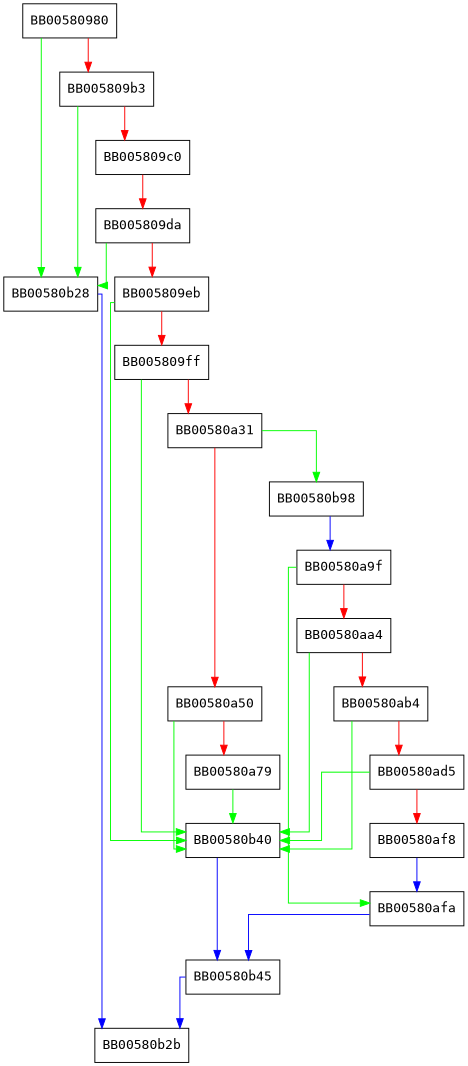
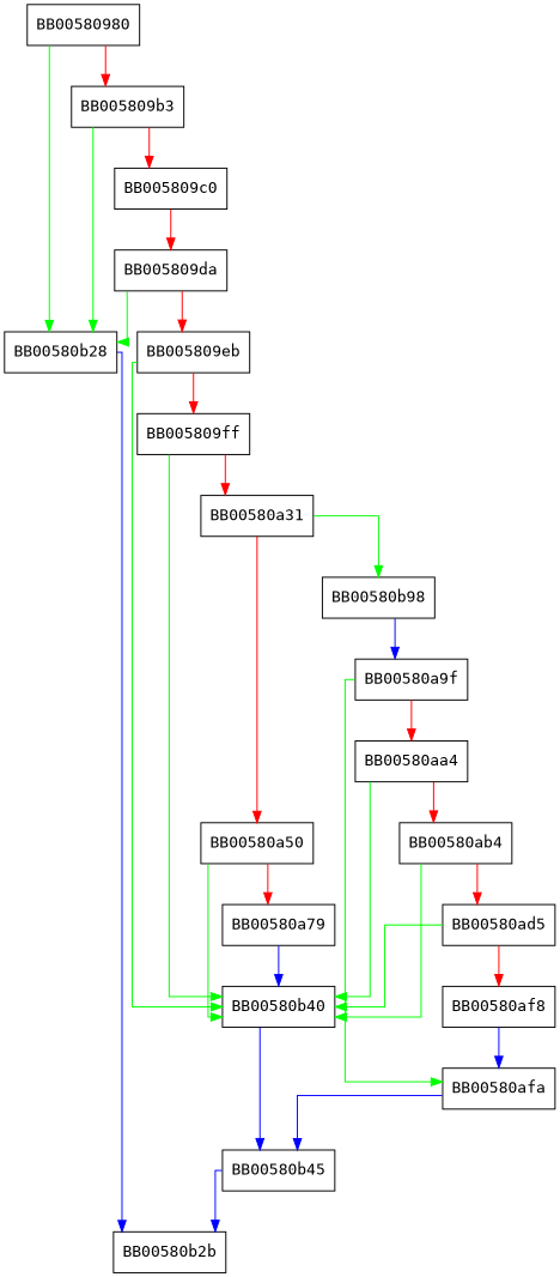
  digraph {
    fontname="DejaVu Sans Mono"
    splines=ortho
    node [fontname="DejaVu Sans Mono" shape=box]
    edge [color=green fontname="DejaVu Sans Mono"]
    BB00580980
    BB00580b28
    BB005809b3
    BB00580b2b
    BB005809c0
    BB005809da
    BB005809eb
    BB00580b40
    BB005809ff
    BB00580b45
    BB00580a31
    BB00580b98
    BB00580a50
    BB00580a9f
    BB00580a79
    BB00580afa
    BB00580aa4
    BB00580ab4
    BB00580ad5
    BB00580af8
    BB00580980 -> BB00580b28
    BB00580980 -> BB005809b3 [color=red]
    BB00580b28 -> BB00580b2b [color=blue]
    BB005809b3 -> BB00580b28
    BB005809b3 -> BB005809c0 [color=red]
    BB005809c0 -> BB005809da [color=red]
    BB005809da -> BB00580b28
    BB005809da -> BB005809eb [color=red]
    BB005809eb -> BB00580b40
    BB005809eb -> BB005809ff [color=red]
    BB00580b40 -> BB00580b45 [color=blue]
    BB005809ff -> BB00580b40
    BB005809ff -> BB00580a31 [color=red]
    BB00580b45 -> BB00580b2b [color=blue]
    BB00580a31 -> BB00580b98
    BB00580a31 -> BB00580a50 [color=red]
    BB00580b98 -> BB00580a9f [color=blue]
    BB00580a50 -> BB00580b40
    BB00580a50 -> BB00580a79 [color=red]
    BB00580a9f -> BB00580afa
    BB00580a9f -> BB00580aa4 [color=red]
-   BB00580a79 -> BB00580b40
+   BB00580a79 -> BB00580b40 [color=blue]
    BB00580afa -> BB00580b45 [color=blue]
    BB00580aa4 -> BB00580b40
    BB00580aa4 -> BB00580ab4 [color=red]
    BB00580ab4 -> BB00580b40
    BB00580ab4 -> BB00580ad5 [color=red]
    BB00580ad5 -> BB00580b40
    BB00580ad5 -> BB00580af8 [color=red]
    BB00580af8 -> BB00580afa [color=blue]
  }
